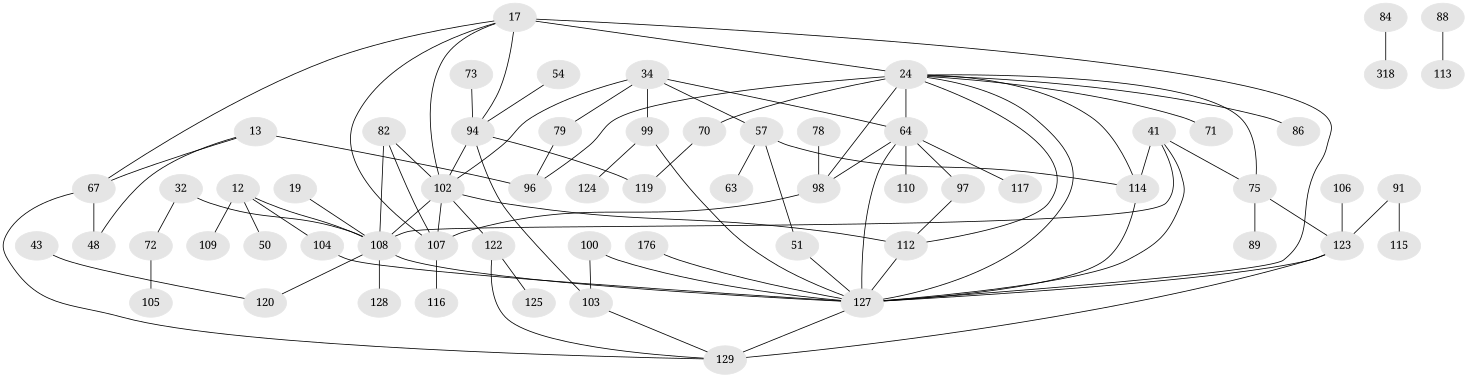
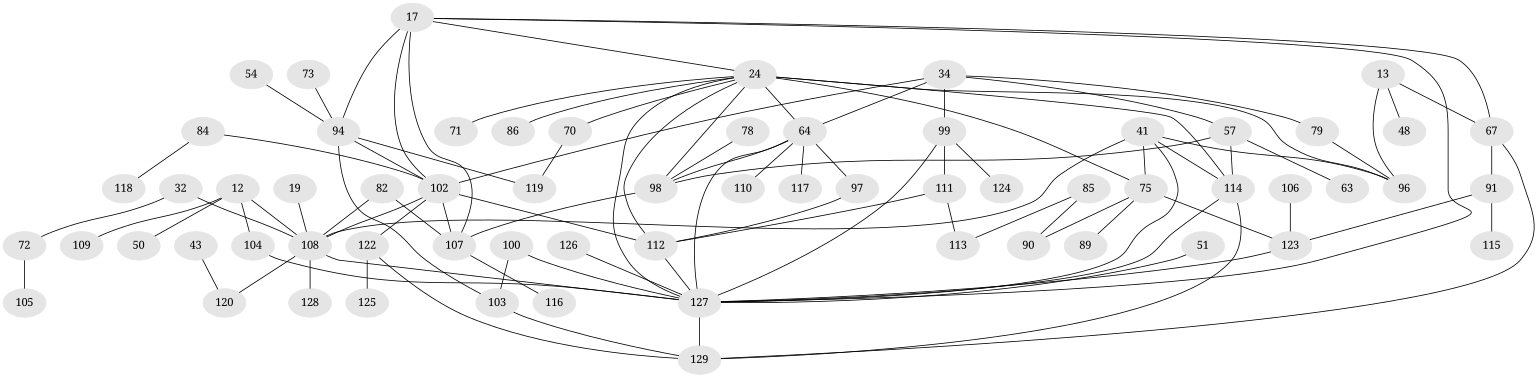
  graph {
    fontname="Noto Serif"
    node [color=gray90 fontname="Noto Serif" style=filled]
    edge [fontname="Noto Serif"]
    12
    50
    104
    108 [super="+35"]
    109
    127 [super="+74+121"]
    120 [super="+42"]
    128
    13
    48
    67 [super="+14"]
    96 [super="+33+28"]
    91 [super="+87"]
    129 [super="+65+101"]
    17 [super="+2"]
    24 [super="+11+1"]
    94 [super="+61"]
    102 [super="+7+53"]
    107 [super="+40"]
    64 [super="+39+30+44"]
    70
    71
    75 [super="+62+66"]
    86
    98 [super="+29+55+80"]
    112 [super="+49+60"]
    114 [super="+45+47"]
    119
    103 [super="+92"]
    122
    116
    19
    97 [super="+95"]
    110
    117
    89
+   90 [super="+76"]
    123 [super="+83+23+38+68+69"]
    32
    72
    105
    57 [super="+46"]
    63
    34
    99
    79
+   111
    124
    41
    43
    51
    54
    115
    73
    78
    82 [super="+59"]
    84
-   118 [label=318]
-   85 [label=88]
+   118
+   85
    113
    100
    125
    106
-   126 [label=176]
+   126
    12 -- 50
    12 -- 104
    12 -- 108
    12 -- 109
    104 -- 127
    108 -- 127 [weight=2]
    108 -- 120
    108 -- 128
    127 -- 129 [weight=2]
    13 -- 48
    13 -- 67
    13 -- 96 [weight=2]
-   67 -- 48 [weight=2]
+   67 -- 91 [weight=2]
    67 -- 129
    91 -- 123 [weight=2]
    91 -- 115
    17 -- 127
    17 -- 67
    17 -- 24 [weight=2]
    17 -- 94 [weight=3]
    17 -- 102
    17 -- 107
    24 -- 127
    24 -- 96 [weight=3]
    24 -- 64 [weight=2]
    24 -- 70
    24 -- 71
    24 -- 75 [weight=2]
    24 -- 86
    24 -- 98
    24 -- 112
    24 -- 114
    94 -- 102
    94 -- 119
    94 -- 103
    102 -- 108
    102 -- 107
    102 -- 112 [weight=2]
    102 -- 122
    107 -- 116
    64 -- 127 [weight=3]
    64 -- 98 [weight=2]
    64 -- 97 [weight=2]
    64 -- 110
    64 -- 117
    70 -- 119
    75 -- 89
+   75 -- 90
    75 -- 123 [weight=2]
    98 -- 107
    112 -- 127 [weight=2]
    114 -- 127
    103 -- 129
    122 -- 129
    122 -- 125
    19 -- 108
    97 -- 112
    123 -- 127 [weight=3]
-   123 -- 129
+   114 -- 129
    32 -- 108
    32 -- 72
    72 -- 105
-   57 -- 51
+   57 -- 98
    57 -- 114
    57 -- 63
    34 -- 102
    34 -- 64
    34 -- 57
    34 -- 99
    34 -- 79
    99 -- 127
+   99 -- 111
    99 -- 124
    79 -- 96
+   111 -- 112
+   111 -- 113
    41 -- 108
    41 -- 127
+   41 -- 96
    41 -- 75
    41 -- 114
    43 -- 120
    51 -- 127
    54 -- 94
    73 -- 94
    78 -- 98
    82 -- 108
    82 -- 107
-   82 -- 102
+   84 -- 102
    84 -- 118
+   85 -- 90
    85 -- 113
    100 -- 127
    100 -- 103
    106 -- 123
    126 -- 127
  }
